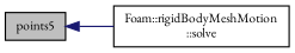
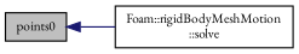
  digraph {
    rankdir=LR
    fontname="EB Garamond"
    node [color=black fontname="EB Garamond" fontsize=10 shape=record]
-   n1 [fillcolor=grey75 fontcolor=black height=0.2 label=points5 style=filled width=0.4]
+   n1 [fillcolor=grey75 fontcolor=black height=0.2 label=points0 style=filled width=0.4]
    n2 [height=0.2 label="Foam::rigidBodyMeshMotion\l::solve" width=0.4]
    n1 -> n2 [color=midnightblue dir=back fontname="EB Garamond" fontsize=10 labelfontname=Helvetica labelfontsize=10 style=solid]
  }
